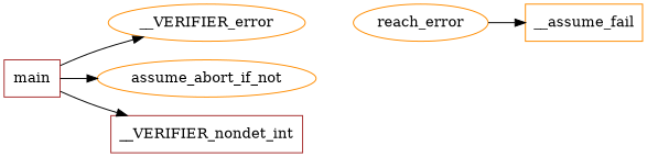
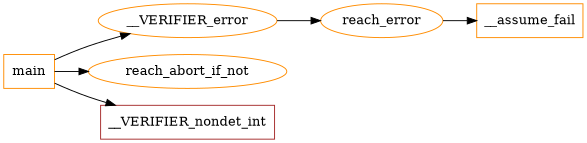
  digraph {
    rankdir=LR
    node [color=darkorange]
-   main [color=brown shape=box]
+   main [shape=box]
    n2 [label=__VERIFIER_error]
-   n3 [label=assume_abort_if_not]
+   n3 [label=reach_abort_if_not]
    n4 [color=brown label=__VERIFIER_nondet_int shape=box]
    n5 [label=reach_error]
    n6 [label=__assume_fail shape=box]
    main -> n2
    main -> n3
    main -> n4
+   n2 -> n5
    n5 -> n6
  }
